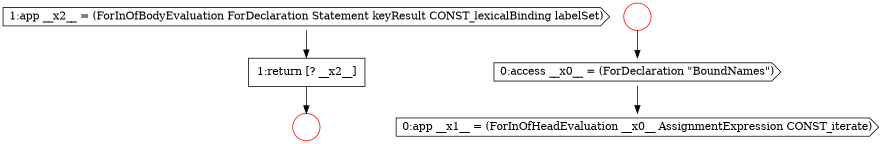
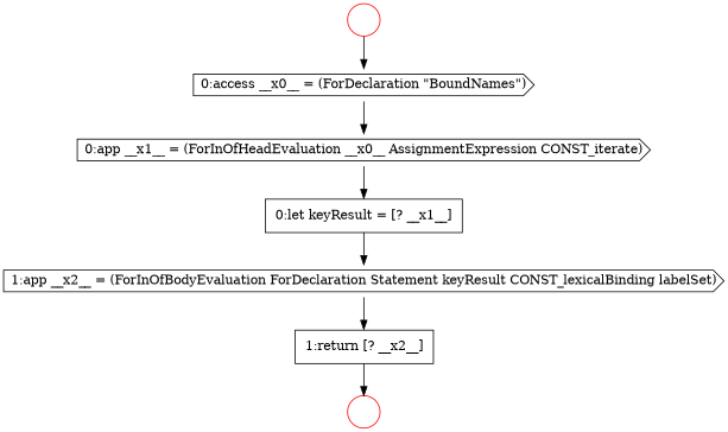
  digraph {
    node [color=black fillcolor=white shape=cds style=filled]
    edge [color=black]
    n1 [label=<<font color="black">     <table border="0" cellborder="1" cellspacing="0" cellpadding="10">       <tr><td align="left">1:return [? __x2__]</td></tr>     </table>   </font>> margin=0 shape=none]
    n2 [color=red label=" " shape=circle]
    n3 [label=<<font color="black">0:app __x1__ = (ForInOfHeadEvaluation __x0__ AssignmentExpression CONST_iterate)</font>>]
+   n4 [label=<<font color="black">     <table border="0" cellborder="1" cellspacing="0" cellpadding="10">       <tr><td align="left">0:let keyResult = [? __x1__]</td></tr>     </table>   </font>> margin=0 shape=none]
    n5 [label=<<font color="black">0:access __x0__ = (ForDeclaration &quot;BoundNames&quot;)</font>>]
    n6 [label=<<font color="black">1:app __x2__ = (ForInOfBodyEvaluation ForDeclaration Statement keyResult CONST_lexicalBinding labelSet)</font>>]
    n7 [color=red label=" " shape=circle]
    n1 -> n2
+   n3 -> n4
+   n4 -> n6
    n5 -> n3
    n6 -> n1
    n7 -> n5
  }
